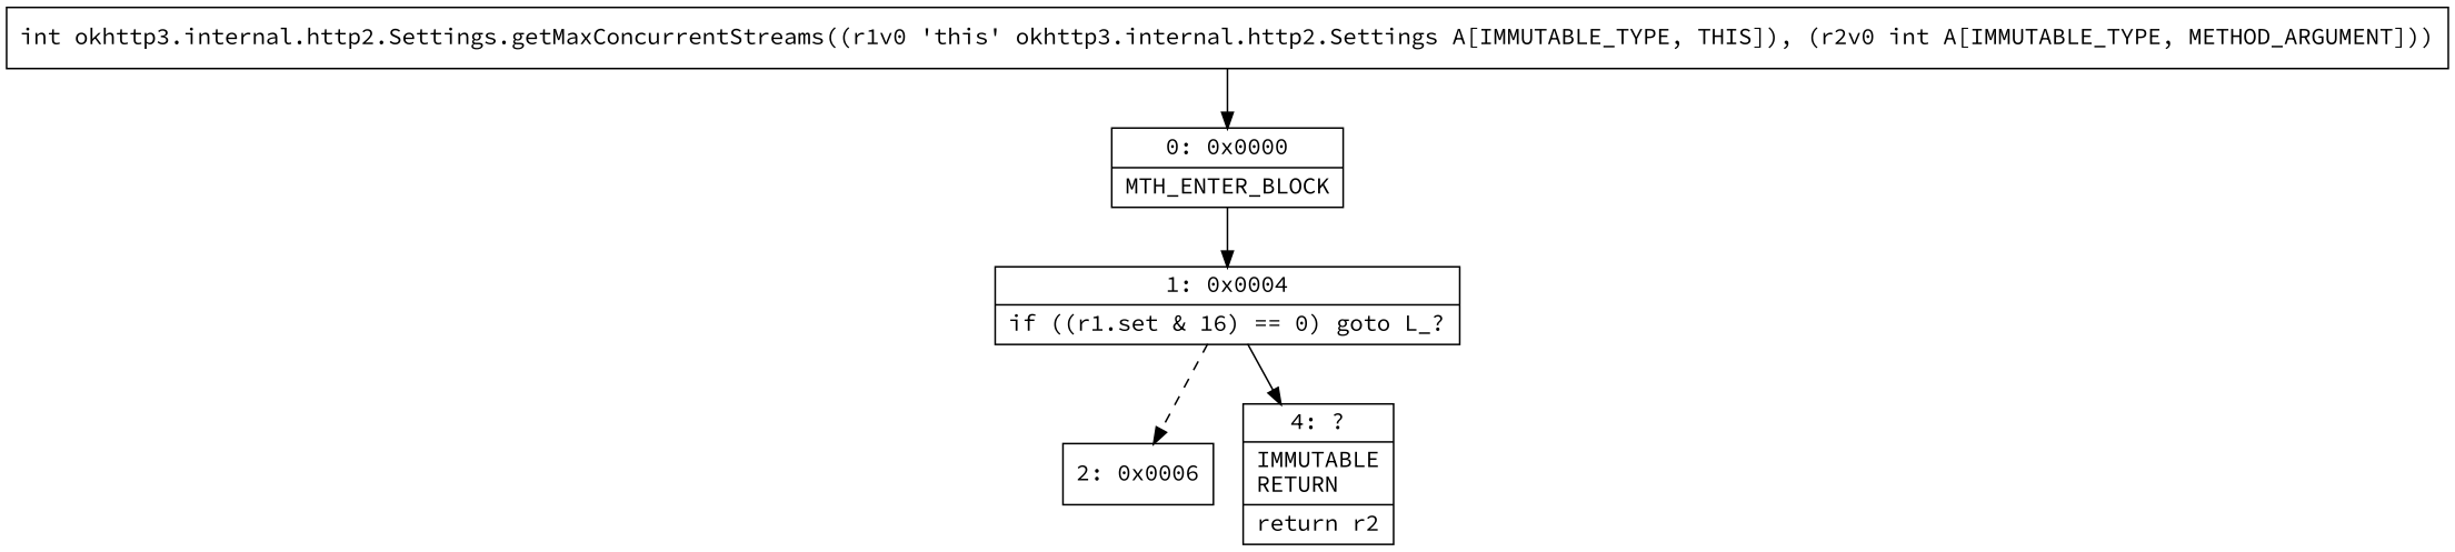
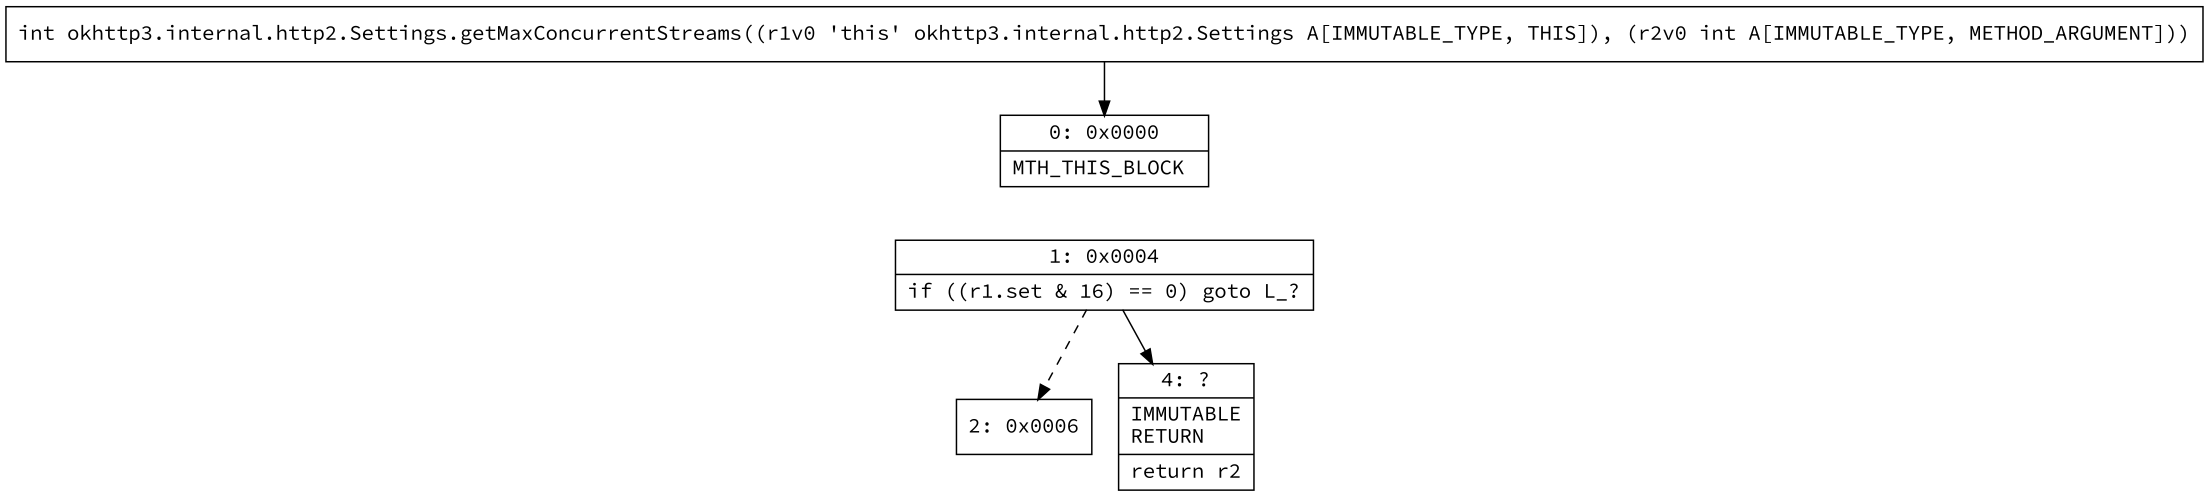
  digraph {
    fontname="Source Code Pro"
    node [fontname="Source Code Pro" shape=record]
    edge [fontname="Source Code Pro"]
-   n1 [label="{0\:\ 0x0000|MTH_ENTER_BLOCK\l}"]
+   n1 [label="{0\:\ 0x0000|MTH_THIS_BLOCK\l}"]
    n2 [label="{1\:\ 0x0004|if ((r1.set & 16) == 0) goto L_?\l}"]
    n3 [label="{2\:\ 0x0006}"]
    n4 [label="{4\:\ ?|IMMUTABLE\lRETURN\l|return r2\l}"]
    n5 [label="{int okhttp3.internal.http2.Settings.getMaxConcurrentStreams((r1v0 'this' okhttp3.internal.http2.Settings A[IMMUTABLE_TYPE, THIS]), (r2v0 int A[IMMUTABLE_TYPE, METHOD_ARGUMENT])) }"]
-   n1 -> n2
    n2 -> n3 [style=dashed]
    n2 -> n4
    n5 -> n1
  }
